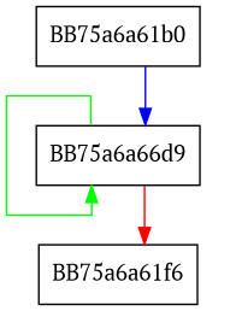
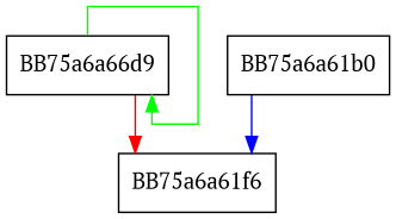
  digraph {
    fontname="PT Serif"
    splines=ortho
    node [fontname="PT Serif" shape=box]
    edge [fontname="PT Serif"]
    n1 [label=BB75a6a66d9]
    BB75a6a61b0
    BB75a6a61f6
    n1 -> n1 [color=green]
    n1 -> BB75a6a61f6 [color=red]
-   BB75a6a61b0 -> n1 [color=blue]
+   BB75a6a61b0 -> BB75a6a61f6 [color=blue]
  }
